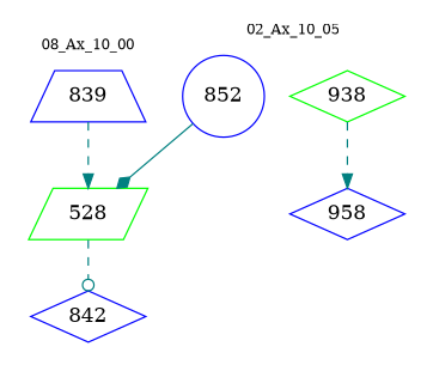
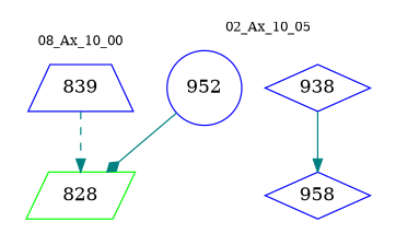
  digraph {
    node [color=blue shape=diamond]
    edge [arrowhead=normal color=teal style=dashed]
    n1 [label=839 shape=trapezium]
-   n2 [color=green label=528 shape=parallelogram]
-   n3 [label=842]
-   n4 [label=852 shape=circle]
-   n5 [color=green label=938]
+   n2 [color=green label=828 shape=parallelogram]
+   n4 [label=952 shape=circle]
+   n5 [label=938]
    n6 [label=958]
    subgraph cluster_1 {
      color=white
      fontsize=10
      label="08_Ax_10_00"
      n1
      n2
-     n3
    }
    subgraph cluster_2 {
      color=white
      fontsize=10
      label="02_Ax_10_05"
      n4
      n5
      n6
    }
    n1 -> n2
-   n2 -> n3 [arrowhead=odot]
    n4 -> n2 [arrowhead=diamond style=solid]
-   n5 -> n6
+   n5 -> n6 [style=solid]
  }
